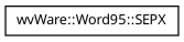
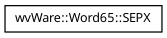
  digraph {
    rankdir=LR
    fontname="Noto Sans"
-   n1 [color=black fillcolor=white fontname="Noto Sans" fontsize=10 height=0.2 label="wvWare::Word95::SEPX" shape=record style=filled width=0.4]
+   n1 [color=black fillcolor=white fontname="Noto Sans" fontsize=10 height=0.2 label="wvWare::Word65::SEPX" shape=record style=filled width=0.4]
  }
